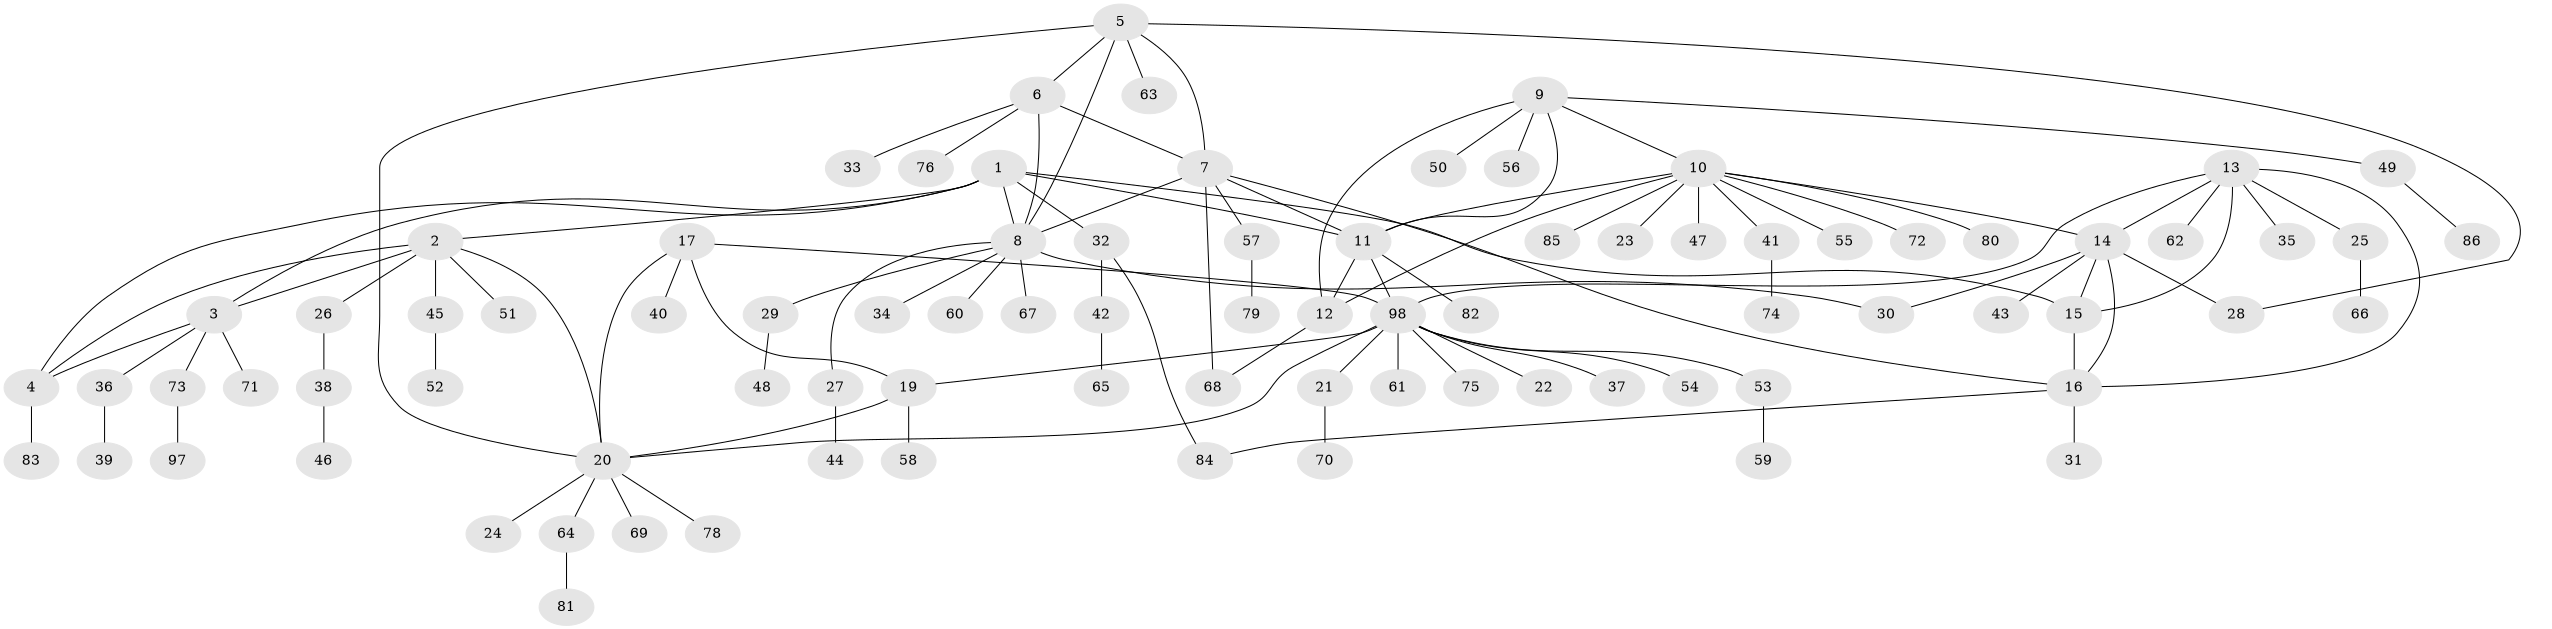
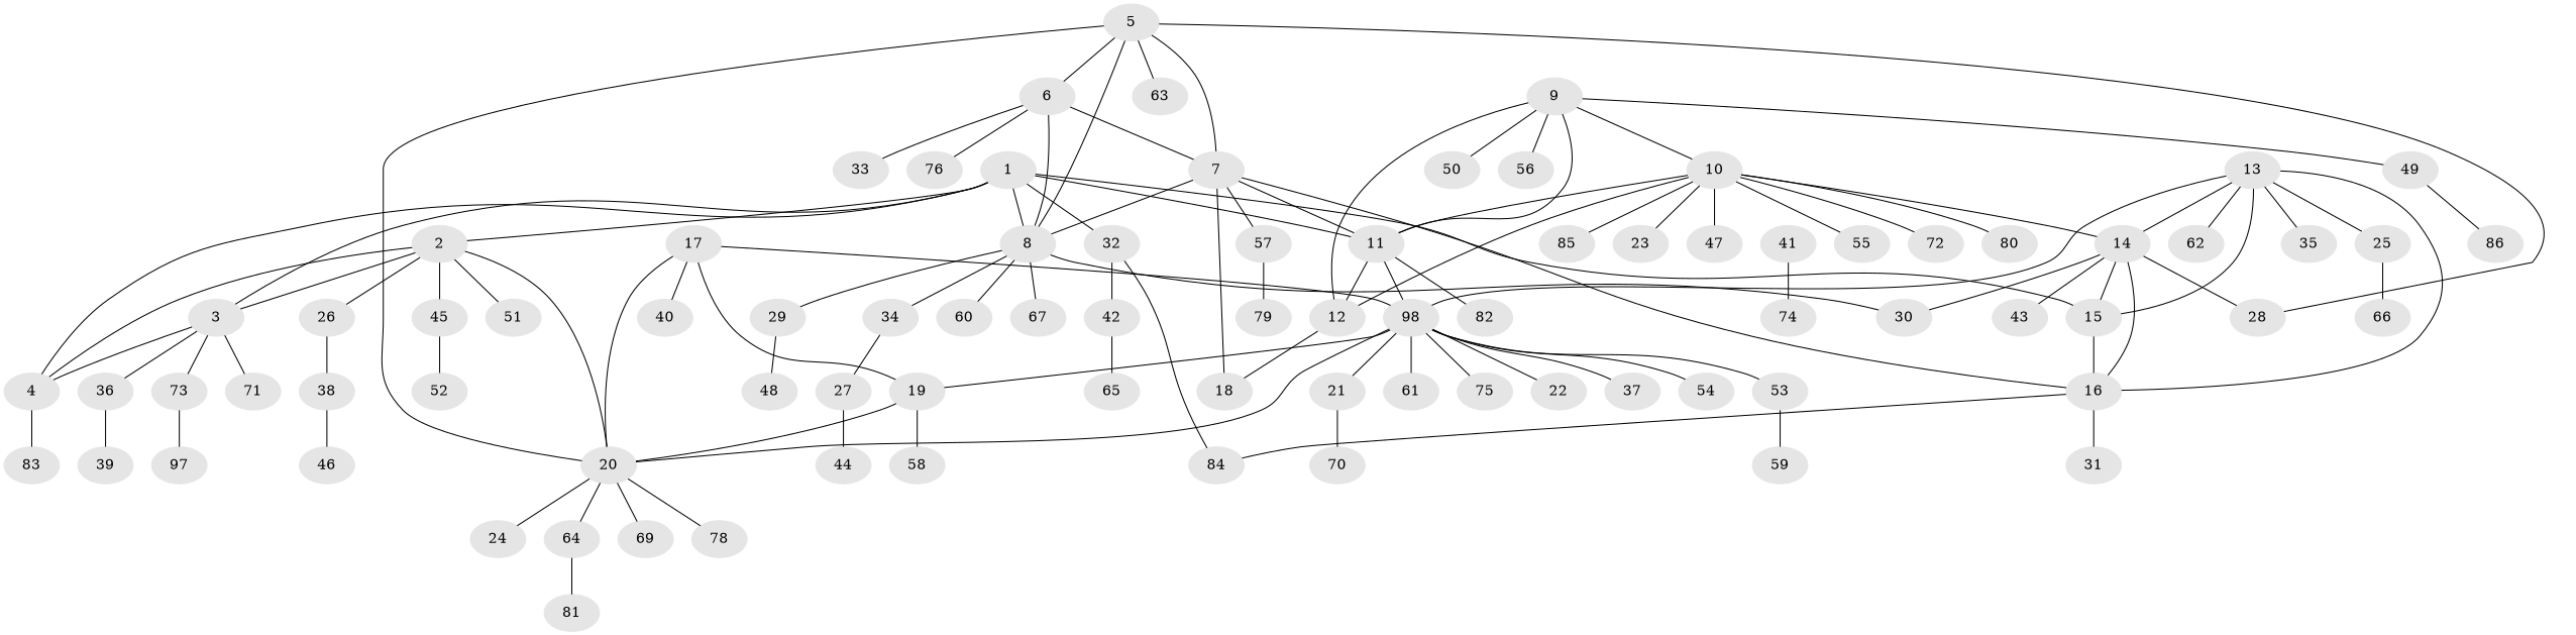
  graph {
    node [color=gray90 style=filled]
    1
    2
    3
    4
    8
    11
    15
    32
    20
    26
    45
    51
    36
    71
    73
    83
    27
    29
    30
    34
    60
    67
    12
    n24 [label=98]
    82
    16
    84
    42
    24
    64
    69
    78
    38
    52
    39
    n36 [label=97]
    5
    6
    7
    28
    63
    33
    76
    57
-   68
+   68 [label=18]
    31
    79
    44
    48
    9
    10
    49
    50
    56
    14
    23
    41
    47
    55
    72
    80
    85
    86
    43
    74
    19
    21
    22
    37
    53
    54
    61
    75
    13
    25
    35
    62
    66
    17
    40
    58
    70
    59
    81
    46
    65
    1 -- 2
    1 -- 3
    1 -- 4
    1 -- 8
    1 -- 11
    1 -- 15
    1 -- 32
    2 -- 3
    2 -- 4
    2 -- 20
    2 -- 26
    2 -- 45
    2 -- 51
    3 -- 4
    3 -- 36
    3 -- 71
    3 -- 73
    4 -- 83
-   8 -- 27
+   34 -- 27
    8 -- 29
    8 -- 30
    8 -- 34
    8 -- 60
    8 -- 67
    11 -- 12
    11 -- n24
    11 -- 82
    15 -- 16
    32 -- 84
    32 -- 42
    20 -- 24
    20 -- 64
    20 -- 69
    20 -- 78
    26 -- 38
    45 -- 52
    36 -- 39
    73 -- n36
    27 -- 44
    29 -- 48
    12 -- 68
    n24 -- 20
    n24 -- 19
    n24 -- 21
    n24 -- 22
    n24 -- 37
    n24 -- 53
    n24 -- 54
    n24 -- 61
    n24 -- 75
    16 -- 84
    16 -- 31
    42 -- 65
    64 -- 81
    38 -- 46
    5 -- 8
    5 -- 20
    5 -- 6
    5 -- 7
    5 -- 28
    5 -- 63
    6 -- 8
    6 -- 7
    6 -- 33
    6 -- 76
    7 -- 8
    7 -- 11
    7 -- 16
    7 -- 57
    7 -- 68
    57 -- 79
    9 -- 11
    9 -- 12
    9 -- 10
    9 -- 49
    9 -- 50
    9 -- 56
    10 -- 11
    10 -- 12
    10 -- 14
    10 -- 23
-   10 -- 41
    10 -- 47
    10 -- 55
    10 -- 72
    10 -- 80
    10 -- 85
    49 -- 86
    14 -- 15
    14 -- 30
    14 -- 16
    14 -- 28
    14 -- 43
    41 -- 74
    19 -- 20
    19 -- 58
    21 -- 70
    53 -- 59
    13 -- 15
    13 -- n24
    13 -- 16
    13 -- 14
    13 -- 25
    13 -- 35
    13 -- 62
    25 -- 66
    17 -- 20
    17 -- n24
    17 -- 19
    17 -- 40
  }
